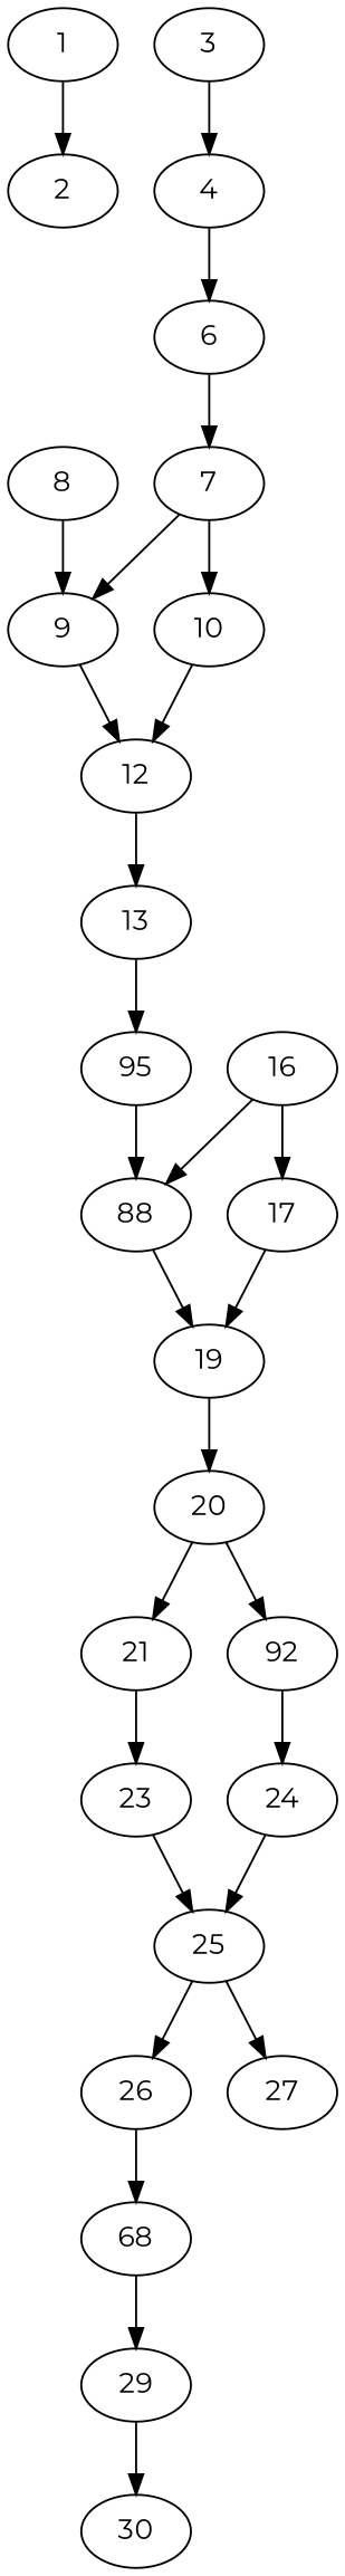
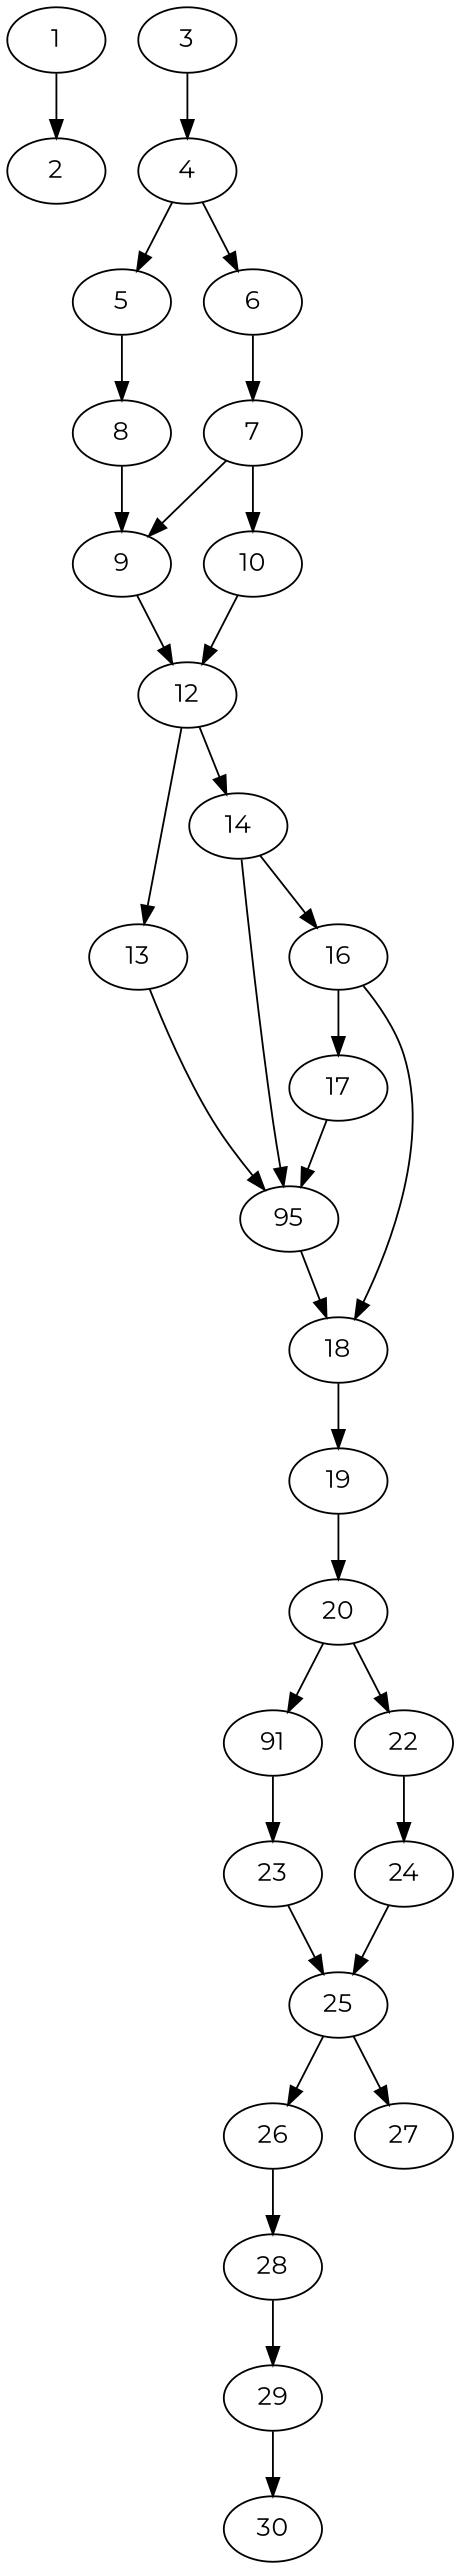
  digraph {
    fontname=Montserrat
    node [alpha=0.02 fontname=Montserrat]
    edge [fontname=Montserrat]
    1 [alpha=0.11 expect_size=18759680]
    2 [alpha=0.12 expect_size=35777536]
    3 [alpha=0.11 expect_size=28414976]
    4 [alpha=0.05 expect_size=39293952]
+   5 [alpha=0.12 expect_size=39546880]
    6 [alpha=0.10 expect_size=36554752]
    8 [alpha=0.04 expect_size=6074368]
    7 [alpha=0.01 expect_size=22712320]
    9 [alpha=0.12 expect_size=42766336]
    10 [expect_size=41435136]
    12 [expect_size=27942912]
    13 [expect_size=9095168]
+   14 [expect_size=35348480]
    n14 [alpha=0.01 expect_size=46276608 label=95]
    16 [alpha=0.13 expect_size=28520448]
-   18 [expect_size=7138304 label=88]
+   18 [expect_size=7138304]
    17 [alpha=0.03 expect_size=5800960]
    19 [alpha=0.16 expect_size=15690752]
    20 [alpha=0.15 expect_size=43781120]
-   21 [alpha=0.19 expect_size=47879168]
-   22 [alpha=0.16 expect_size=15094784 label=92]
+   21 [alpha=0.19 expect_size=47879168 label=91]
+   22 [alpha=0.16 expect_size=15094784]
    23 [alpha=0.03 expect_size=20030464]
    24 [alpha=0.05 expect_size=23630848]
    25 [alpha=0.01 expect_size=29488128]
    26 [alpha=0.10 expect_size=31814656]
    27 [alpha=0.07 expect_size=14360576]
-   28 [alpha=0.04 expect_size=22439936 label=68]
+   28 [alpha=0.04 expect_size=22439936]
    29 [alpha=0.17 expect_size=26496000]
    30 [alpha=0.05 expect_size=17478656]
    1 -> 2
    3 -> 4
+   4 -> 5
    4 -> 6
+   5 -> 8
    6 -> 7
    8 -> 9
    7 -> 9
    7 -> 10
    9 -> 12
    10 -> 12
    12 -> 13
+   12 -> 14
    13 -> n14
+   14 -> n14
+   14 -> 16
    n14 -> 18
    16 -> 18
    16 -> 17
    18 -> 19
-   17 -> 19
+   17 -> n14
    19 -> 20
    20 -> 21
    20 -> 22
    21 -> 23
    22 -> 24
    23 -> 25
    24 -> 25
    25 -> 26
    25 -> 27
    26 -> 28
    28 -> 29
    29 -> 30
  }
